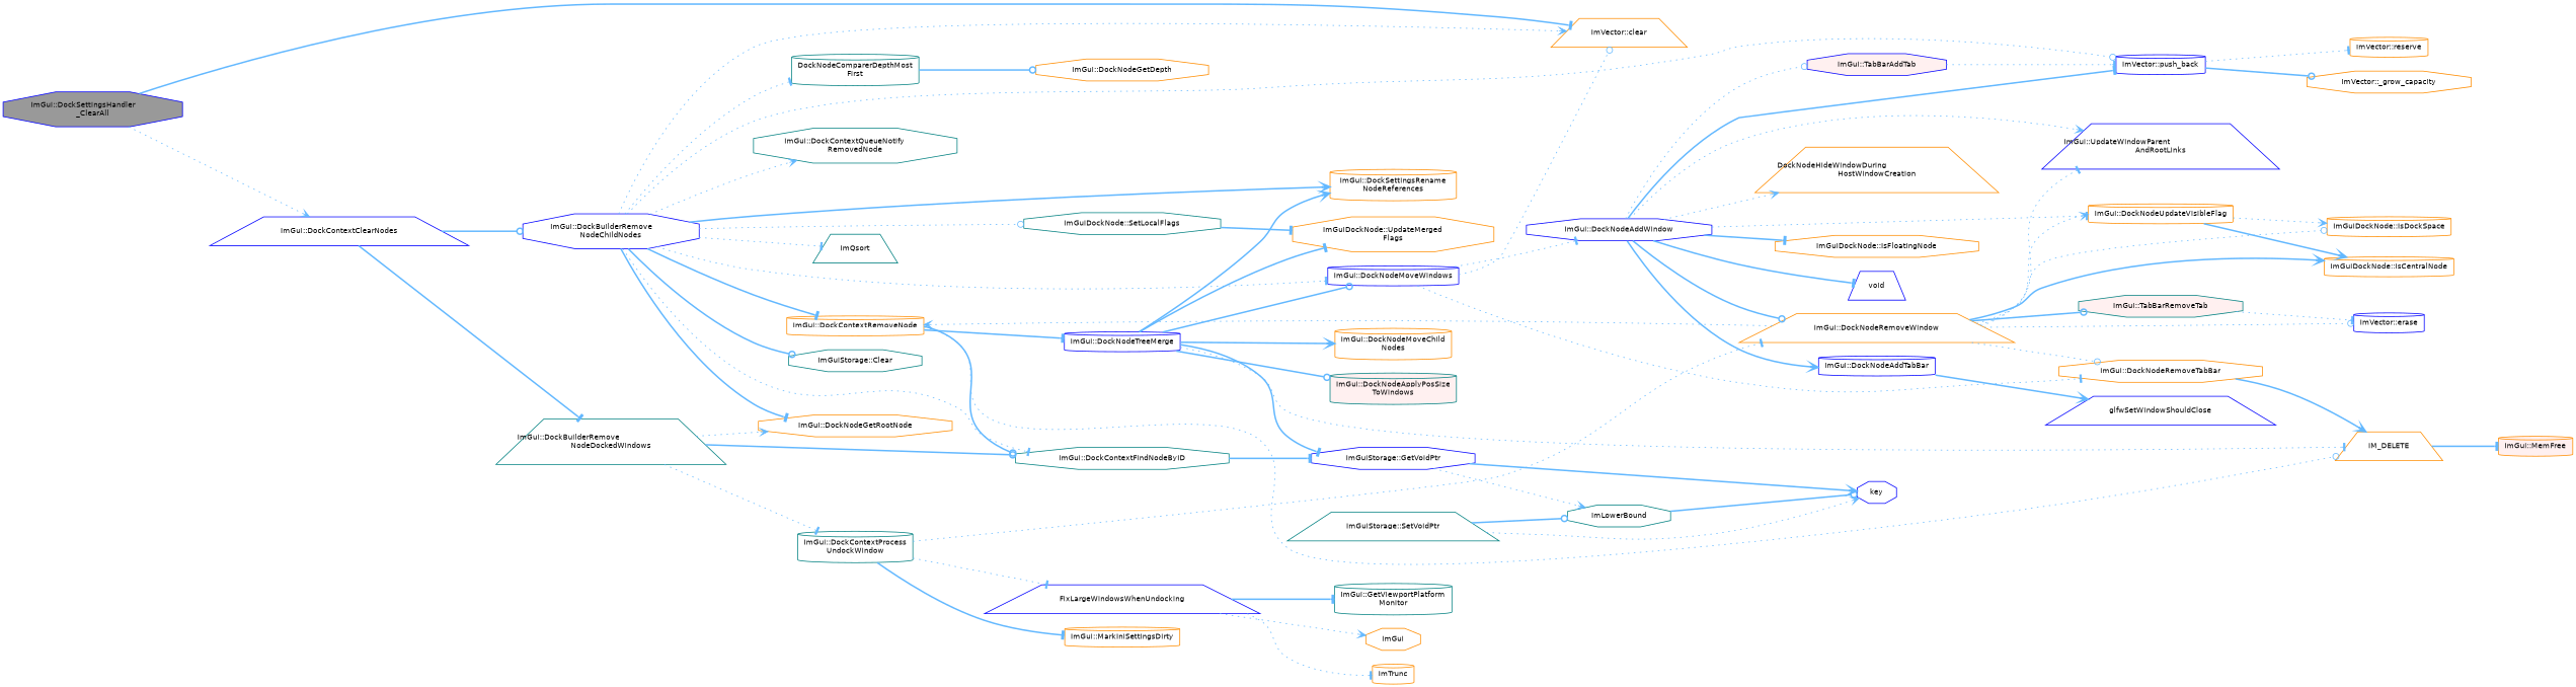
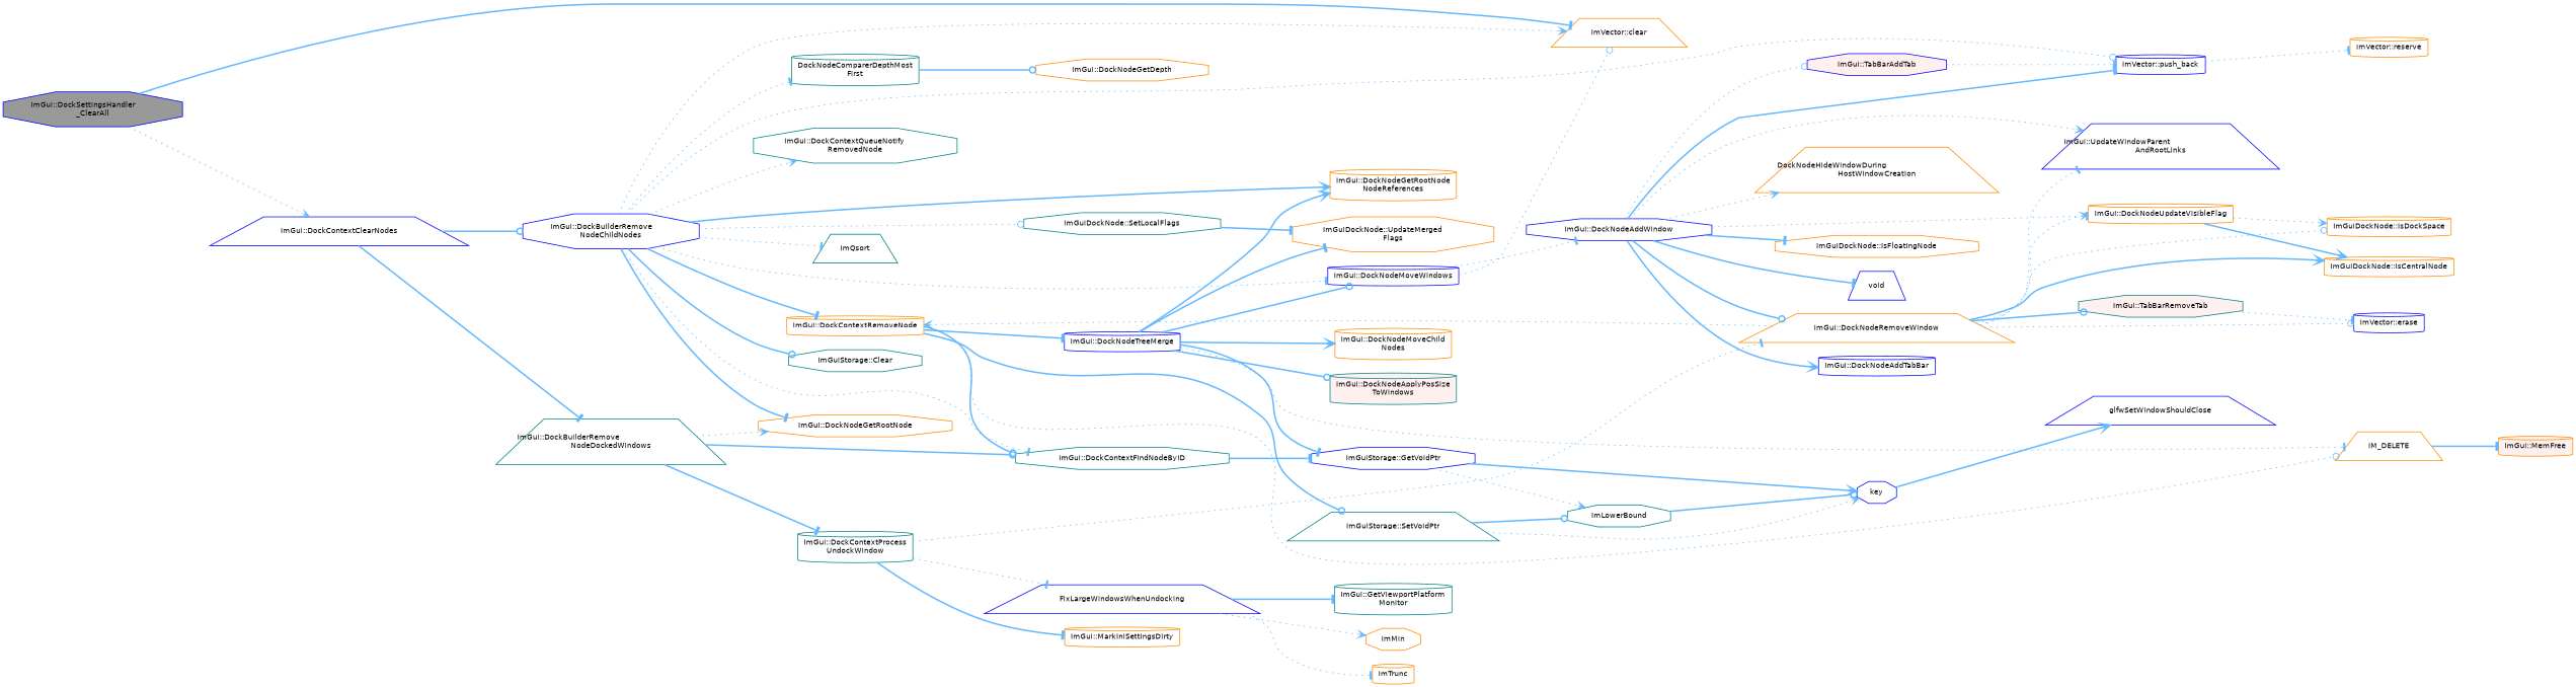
  digraph {
    rankdir=LR
    node [color=darkorange fillcolor=white fontname=Helvetica fontsize=10 shape=octagon style=filled]
    edge [arrowhead=tee color=steelblue1 fontname=Helvetica fontsize=10 labelfontname=Helvetica labelfontsize=10 style=bold]
    n1 [color=blue fillcolor=grey60 fontcolor=black height=0.2 label="ImGui::DockSettingsHandler\l_ClearAll" width=0.4]
    n2 [height=0.2 label="ImVector::clear" shape=trapezium width=0.4]
    n3 [color=blue height=0.2 label="ImGui::DockContextClearNodes" shape=trapezium width=0.4]
    n4 [color=blue height=0.2 label="ImGui::DockBuilderRemove\lNodeChildNodes" width=0.4]
    n5 [color=teal height=0.2 label="ImGui::DockBuilderRemove\lNodeDockedWindows" shape=trapezium width=0.4]
    n6 [color=teal height=0.2 label="ImGuiStorage::Clear" width=0.4]
    n7 [color=teal height=0.2 label="ImGui::DockContextFindNodeByID" width=0.4]
    n8 [color=teal height=0.2 label="ImGui::DockContextQueueNotify\lRemovedNode" width=0.4]
    n9 [height=0.2 label="ImGui::DockContextRemoveNode" shape=cylinder width=0.4]
    n10 [color=blue height=0.2 label="ImGui::DockNodeMoveWindows" shape=cylinder width=0.4]
    n11 [color=blue height=0.2 label="ImVector::push_back" shape=cylinder width=0.4]
-   n12 [height=0.2 label="ImGui::DockSettingsRename\lNodeReferences" shape=cylinder width=0.4]
+   n12 [height=0.2 label="ImGui::DockNodeGetRootNode\lNodeReferences" shape=cylinder width=0.4]
    n13 [color=teal height=0.2 label="DockNodeComparerDepthMost\lFirst" shape=cylinder width=0.4]
    n14 [height=0.2 label="ImGui::DockNodeGetRootNode" width=0.4]
    n15 [color=teal height=0.2 label=ImQsort shape=trapezium width=0.4]
    n16 [color=teal height=0.2 label="ImGuiDockNode::SetLocalFlags" width=0.4]
    n17 [color=teal height=0.2 label="ImGui::DockContextProcess\lUndockWindow" shape=cylinder width=0.4]
    n18 [color=blue height=0.2 label="ImGuiStorage::GetVoidPtr" width=0.4]
    n19 [color=blue height=0.2 label="ImGui::DockNodeTreeMerge" shape=cylinder width=0.4]
    n20 [height=0.2 label=IM_DELETE shape=trapezium width=0.4]
    n21 [color=teal height=0.2 label="ImGuiStorage::SetVoidPtr" shape=trapezium width=0.4]
    n22 [color=blue height=0.2 label="ImGui::DockNodeAddWindow" width=0.4]
-   n23 [height=0.2 label="ImGui::DockNodeRemoveTabBar" width=0.4]
-   n24 [height=0.2 label="ImVector::_grow_capacity" width=0.4]
    n25 [height=0.2 label="ImVector::reserve" shape=cylinder width=0.4]
    n26 [height=0.2 label="ImGui::DockNodeGetDepth" width=0.4]
    n27 [height=0.2 label="ImGuiDockNode::UpdateMerged\lFlags" width=0.4]
    n28 [color=teal height=0.2 label=ImLowerBound width=0.4]
    n29 [color=blue height=0.2 label=key width=0.4]
    n30 [color=blue height=0.2 label=glfwSetWindowShouldClose shape=trapezium width=0.4]
    n31 [color=teal fillcolor="#FFF0F0" height=0.2 label="ImGui::DockNodeApplyPosSize\lToWindows" shape=cylinder width=0.4]
    n32 [height=0.2 label="ImGui::DockNodeMoveChild\lNodes" shape=cylinder width=0.4]
    n33 [fillcolor="#FFF0F0" height=0.2 label="ImGui::MemFree" shape=cylinder width=0.4]
    n34 [color=blue height=0.2 label="ImGui::DockNodeAddTabBar" shape=cylinder width=0.4]
    n35 [height=0.2 label="DockNodeHideWindowDuring\lHostWindowCreation" shape=trapezium width=0.4]
    n36 [height=0.2 label="ImGui::DockNodeRemoveWindow" shape=trapezium width=0.4]
    n37 [height=0.2 label="ImGui::DockNodeUpdateVisibleFlag" shape=cylinder width=0.4]
    n38 [color=blue height=0.2 label="ImGui::UpdateWindowParent\lAndRootLinks" shape=trapezium width=0.4]
    n39 [height=0.2 label="ImGuiDockNode::IsFloatingNode" width=0.4]
    n40 [color=blue fillcolor="#FFF0F0" height=0.2 label="ImGui::TabBarAddTab" width=0.4]
    n41 [color=blue height=0.2 label=void shape=trapezium width=0.4]
    n42 [height=0.2 label="ImGuiDockNode::IsCentralNode" shape=cylinder width=0.4]
    n43 [height=0.2 label="ImGuiDockNode::IsDockSpace" shape=cylinder width=0.4]
    n44 [color=blue height=0.2 label="ImVector::erase" shape=cylinder width=0.4]
    n45 [color=teal fillcolor="#FFF0F0" height=0.2 label="ImGui::TabBarRemoveTab" width=0.4]
    n46 [color=blue height=0.2 label=FixLargeWindowsWhenUndocking shape=trapezium width=0.4]
    n47 [height=0.2 label="ImGui::MarkIniSettingsDirty" shape=cylinder width=0.4]
    n48 [color=teal height=0.2 label="ImGui::GetViewportPlatform\lMonitor" shape=cylinder width=0.4]
-   n49 [height=0.2 label=ImGui width=0.4]
+   n49 [height=0.2 label=ImMin width=0.4]
    n50 [height=0.2 label=ImTrunc shape=cylinder width=0.4]
    n1 -> n2
    n1 -> n3 [arrowhead=vee style=dotted]
    n3 -> n4 [arrowhead=odot]
    n3 -> n5
    n4 -> n2 [arrowhead=vee style=dotted]
    n4 -> n6 [arrowhead=odot]
    n4 -> n7 [style=dotted]
    n4 -> n8 [arrowhead=vee style=dotted]
    n4 -> n9
    n4 -> n10 [style=dotted]
    n4 -> n11 [arrowhead=odot style=dotted]
    n4 -> n12 [arrowhead=vee]
    n4 -> n13 [style=dotted]
    n4 -> n14
    n4 -> n15 [style=dotted]
    n4 -> n16 [arrowhead=odot style=dotted]
    n5 -> n7 [arrowhead=odot]
    n5 -> n14 [arrowhead=vee style=dotted]
-   n5 -> n17 [style=dotted]
+   n5 -> n17
    n7 -> n18
    n9 -> n7 [arrowhead=odot]
    n9 -> n19
    n9 -> n20 [arrowhead=odot style=dotted]
+   n9 -> n21 [arrowhead=odot]
    n10 -> n2 [arrowhead=odot style=dotted]
    n10 -> n22 [style=dotted]
-   n10 -> n23 [style=dotted]
-   n11 -> n24 [arrowhead=odot]
    n11 -> n25 [style=dotted]
    n13 -> n26 [arrowhead=odot]
    n16 -> n27
    n17 -> n36 [style=dotted]
    n17 -> n46 [style=dotted]
    n17 -> n47
    n18 -> n28 [arrowhead=vee style=dotted]
    n18 -> n29 [arrowhead=vee]
    n19 -> n10 [arrowhead=odot]
    n19 -> n12 [arrowhead=vee]
    n19 -> n18
    n19 -> n20 [style=dotted]
    n19 -> n27
    n19 -> n31 [arrowhead=odot]
    n19 -> n32 [arrowhead=vee]
    n20 -> n33
    n21 -> n28 [arrowhead=odot]
    n21 -> n29 [arrowhead=vee style=dotted]
    n22 -> n11
    n22 -> n34 [arrowhead=vee]
    n22 -> n35 [arrowhead=vee style=dotted]
    n22 -> n36 [arrowhead=odot]
    n22 -> n37 [style=dotted]
    n22 -> n38 [arrowhead=vee style=dotted]
    n22 -> n39
    n22 -> n40 [arrowhead=odot style=dotted]
    n22 -> n41
-   n23 -> n20 [arrowhead=vee]
    n28 -> n29 [arrowhead=odot]
-   n34 -> n30 [arrowhead=vee]
+   n29 -> n30 [arrowhead=vee]
    n36 -> n9 [arrowhead=vee style=dotted]
-   n36 -> n23 [arrowhead=odot style=dotted]
    n36 -> n37 [arrowhead=vee style=dotted]
    n36 -> n38 [style=dotted]
    n36 -> n42 [arrowhead=vee]
    n36 -> n43 [arrowhead=odot style=dotted]
    n36 -> n44 [arrowhead=odot style=dotted]
    n36 -> n45 [arrowhead=odot]
    n37 -> n42 [arrowhead=vee]
    n37 -> n43 [arrowhead=vee style=dotted]
    n40 -> n11 [style=dotted]
    n45 -> n44 [style=dotted]
    n46 -> n48
    n46 -> n49 [arrowhead=vee style=dotted]
    n46 -> n50 [style=dotted]
  }
